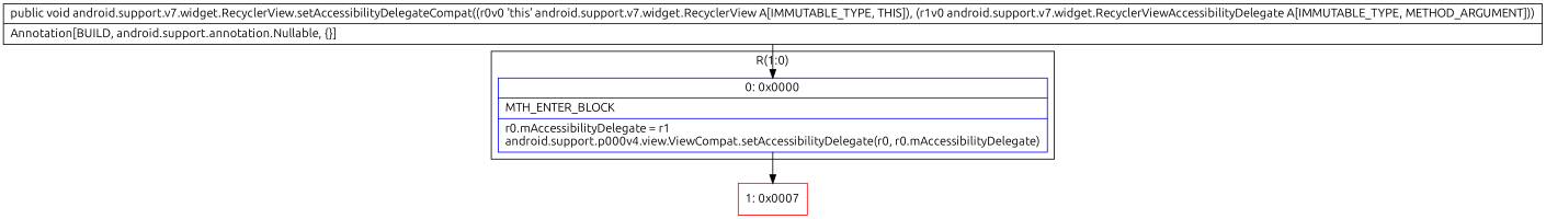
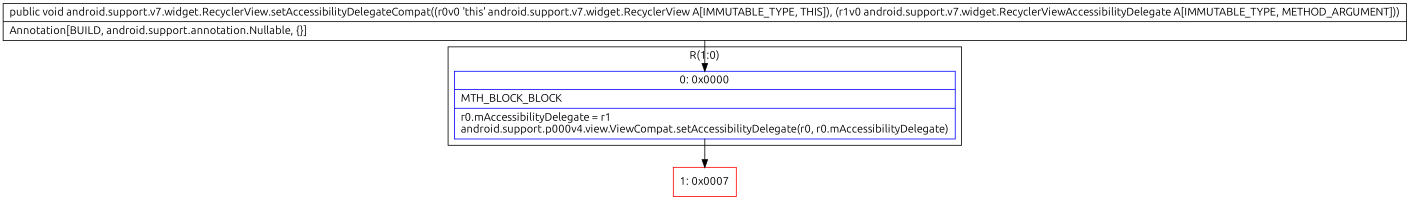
  digraph {
    fontname=Ubuntu
    node [shape=record fontname=Ubuntu]
    edge [fontname=Ubuntu]
-   n1 [color=blue label="{0\:\ 0x0000|MTH_ENTER_BLOCK\l|r0.mAccessibilityDelegate = r1\landroid.support.p000v4.view.ViewCompat.setAccessibilityDelegate(r0, r0.mAccessibilityDelegate)\l}"]
+   n1 [color=blue label="{0\:\ 0x0000|MTH_BLOCK_BLOCK\l|r0.mAccessibilityDelegate = r1\landroid.support.p000v4.view.ViewCompat.setAccessibilityDelegate(r0, r0.mAccessibilityDelegate)\l}"]
    n2 [color=red label="{1\:\ 0x0007}"]
    n3 [label="{public void android.support.v7.widget.RecyclerView.setAccessibilityDelegateCompat((r0v0 'this' android.support.v7.widget.RecyclerView A[IMMUTABLE_TYPE, THIS]), (r1v0 android.support.v7.widget.RecyclerViewAccessibilityDelegate A[IMMUTABLE_TYPE, METHOD_ARGUMENT]))  | Annotation[BUILD, android.support.annotation.Nullable, \{\}]\l}"]
    subgraph cluster_1 {
      label="R(1:0)"
      n1
    }
    n1 -> n2
    n3 -> n1
  }
